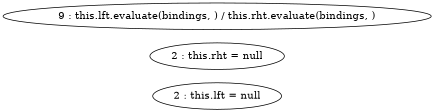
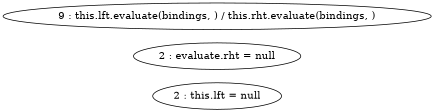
  digraph {
    rankdir=LR
    "2 : this.lft = null"
-   "2 : this.rht = null"
+   "2 : this.rht = null" [label="2 : evaluate.rht = null"]
    "9 : this.lft.evaluate(bindings, ) / this.rht.evaluate(bindings, )"
  }
